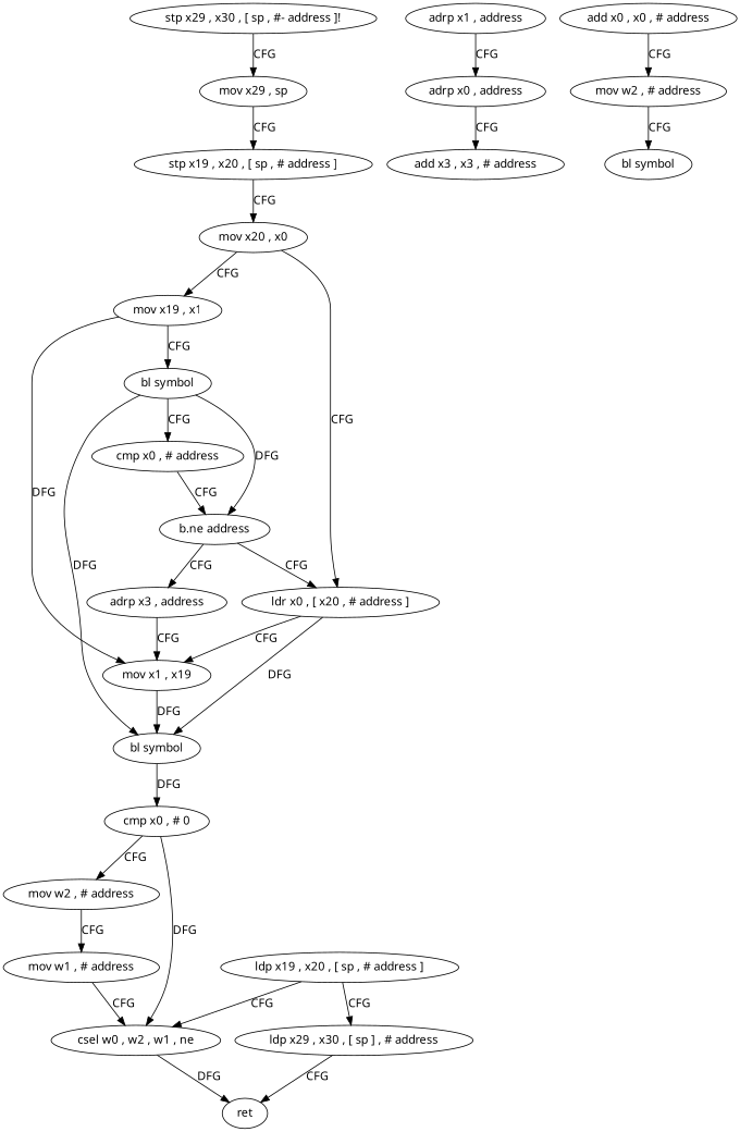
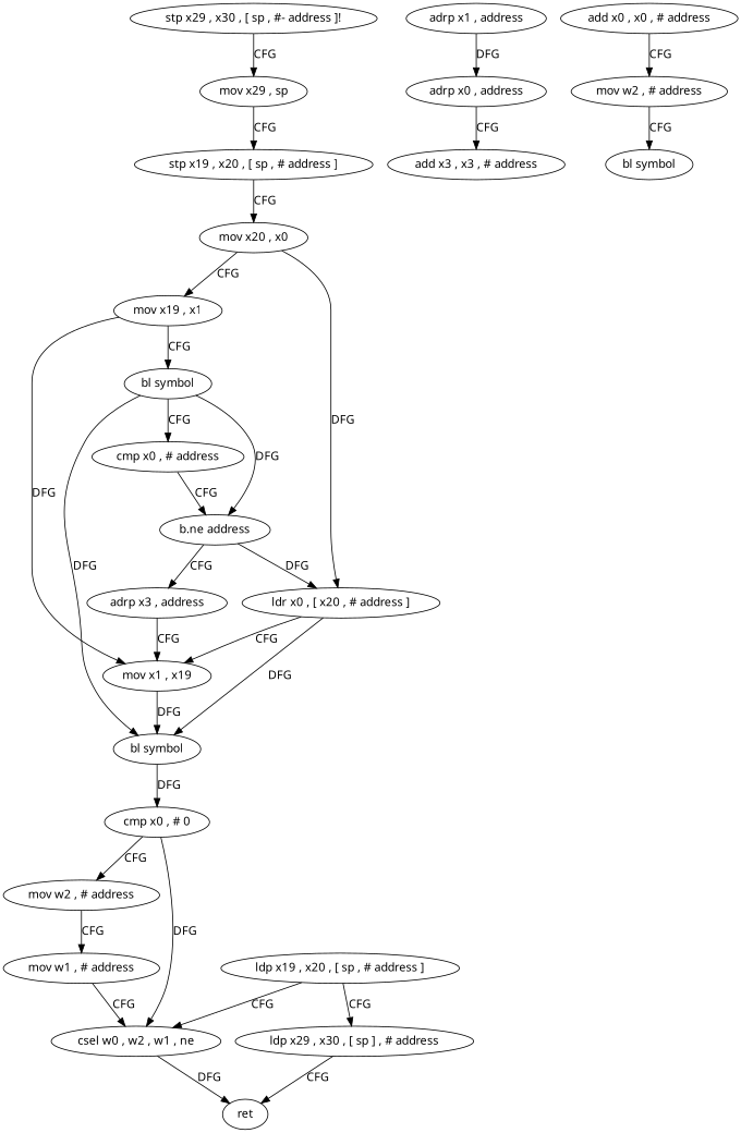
  digraph {
    fontname="Noto Sans"
    node [fontname="Noto Sans"]
    edge [fontname="Noto Sans"]
    n1 [label="stp x29 , x30 , [ sp , #- address ]!"]
    n2 [label="mov x29 , sp"]
    n3 [label="stp x19 , x20 , [ sp , # address ]"]
    n4 [label="mov x20 , x0"]
    n5 [label="mov x19 , x1"]
    n6 [label="ldr x0 , [ x20 , # address ]"]
    n7 [label="bl symbol"]
    n8 [label="mov x1 , x19"]
    n9 [label="bl symbol"]
    n10 [label="cmp x0 , # address"]
    n11 [label="b.ne address"]
    n12 [label="adrp x3 , address"]
    n13 [label="cmp x0 , # 0"]
    n14 [label="adrp x1 , address"]
    n15 [label="adrp x0 , address"]
    n16 [label="add x3 , x3 , # address"]
    n17 [label="add x0 , x0 , # address"]
    n18 [label="mov w2 , # address"]
    n19 [label="bl symbol"]
    n20 [label="mov w2 , # address"]
    n21 [label="csel w0 , w2 , w1 , ne"]
    n22 [label="mov w1 , # address"]
    n23 [label=ret]
    n24 [label="ldp x19 , x20 , [ sp , # address ]"]
    n25 [label="ldp x29 , x30 , [ sp ] , # address"]
    n1 -> n2 [label=CFG]
    n2 -> n3 [label=CFG]
    n3 -> n4 [label=CFG]
    n4 -> n5 [label=CFG]
-   n4 -> n6 [label=CFG]
+   n4 -> n6 [label=DFG]
    n5 -> n7 [label=CFG]
    n5 -> n8 [label=DFG]
    n6 -> n8 [label=CFG]
    n6 -> n9 [label=DFG]
    n7 -> n9 [label=DFG]
    n7 -> n10 [label=CFG]
    n7 -> n11 [label=DFG]
    n8 -> n9 [label=DFG]
    n9 -> n13 [label=DFG]
    n10 -> n11 [label=CFG]
-   n11 -> n6 [label=CFG]
+   n11 -> n6 [label=DFG]
    n11 -> n12 [label=CFG]
    n12 -> n8 [label=CFG]
    n13 -> n20 [label=CFG]
    n13 -> n21 [label=DFG]
-   n14 -> n15 [label=CFG]
+   n14 -> n15 [label=DFG]
    n15 -> n16 [label=CFG]
    n17 -> n18 [label=CFG]
    n18 -> n19 [label=CFG]
    n20 -> n22 [label=CFG]
    n21 -> n23 [label=DFG]
    n22 -> n21 [label=CFG]
    n24 -> n21 [label=CFG]
    n24 -> n25 [label=CFG]
    n25 -> n23 [label=CFG]
  }
